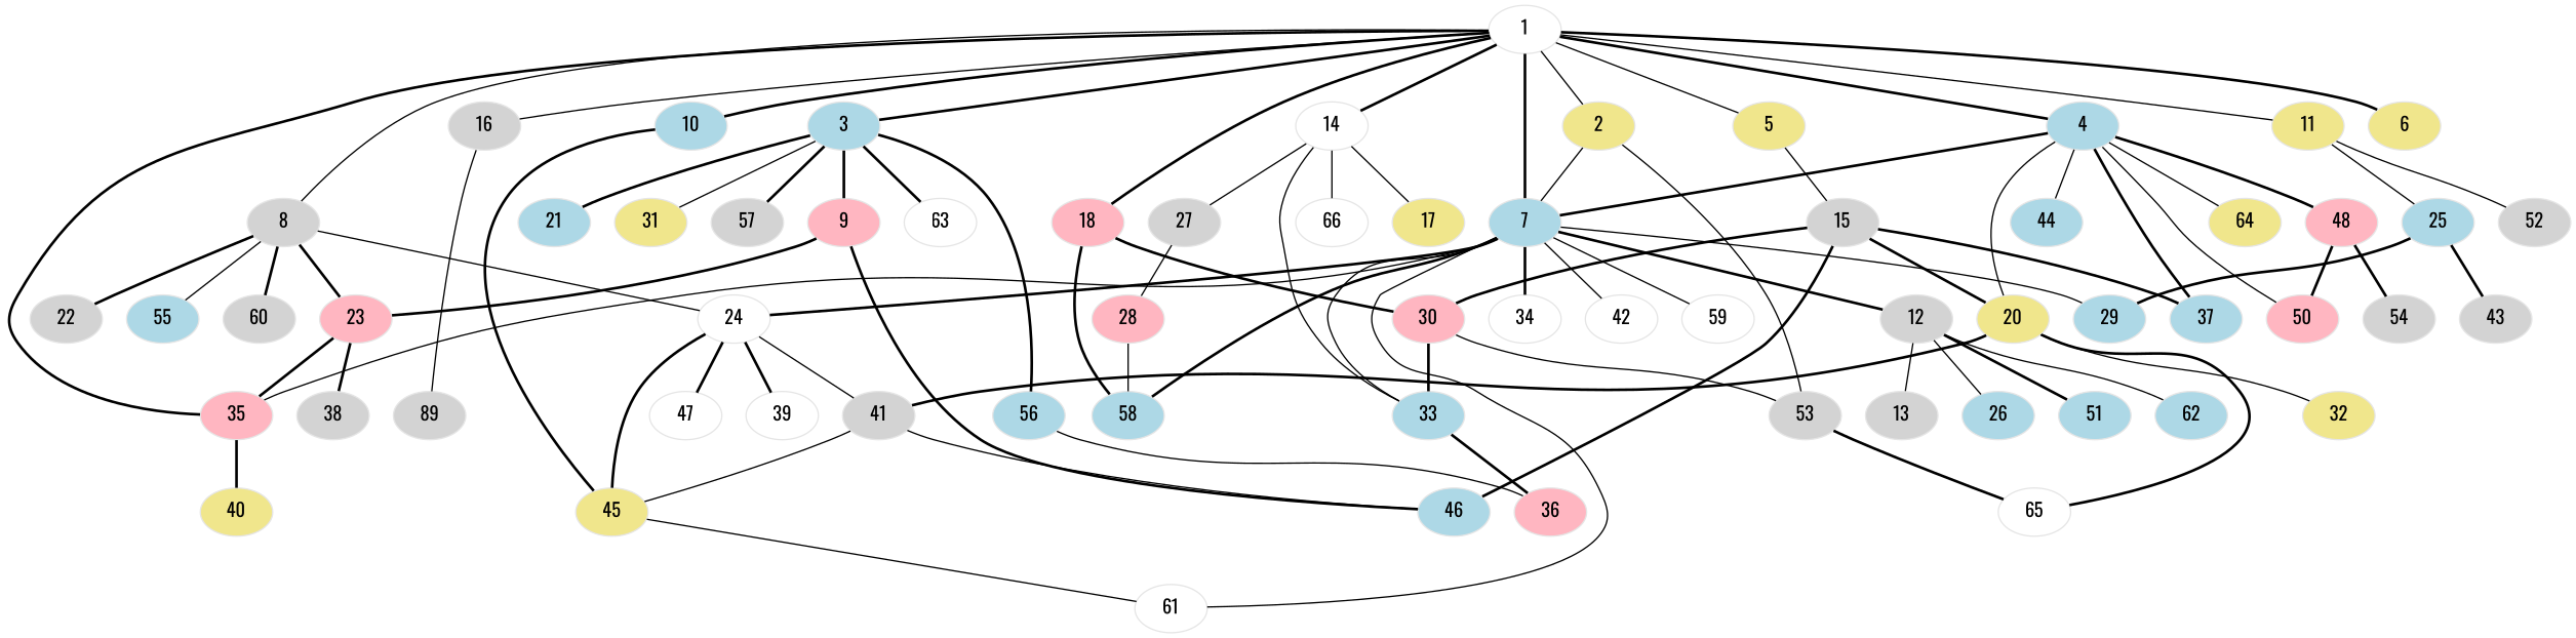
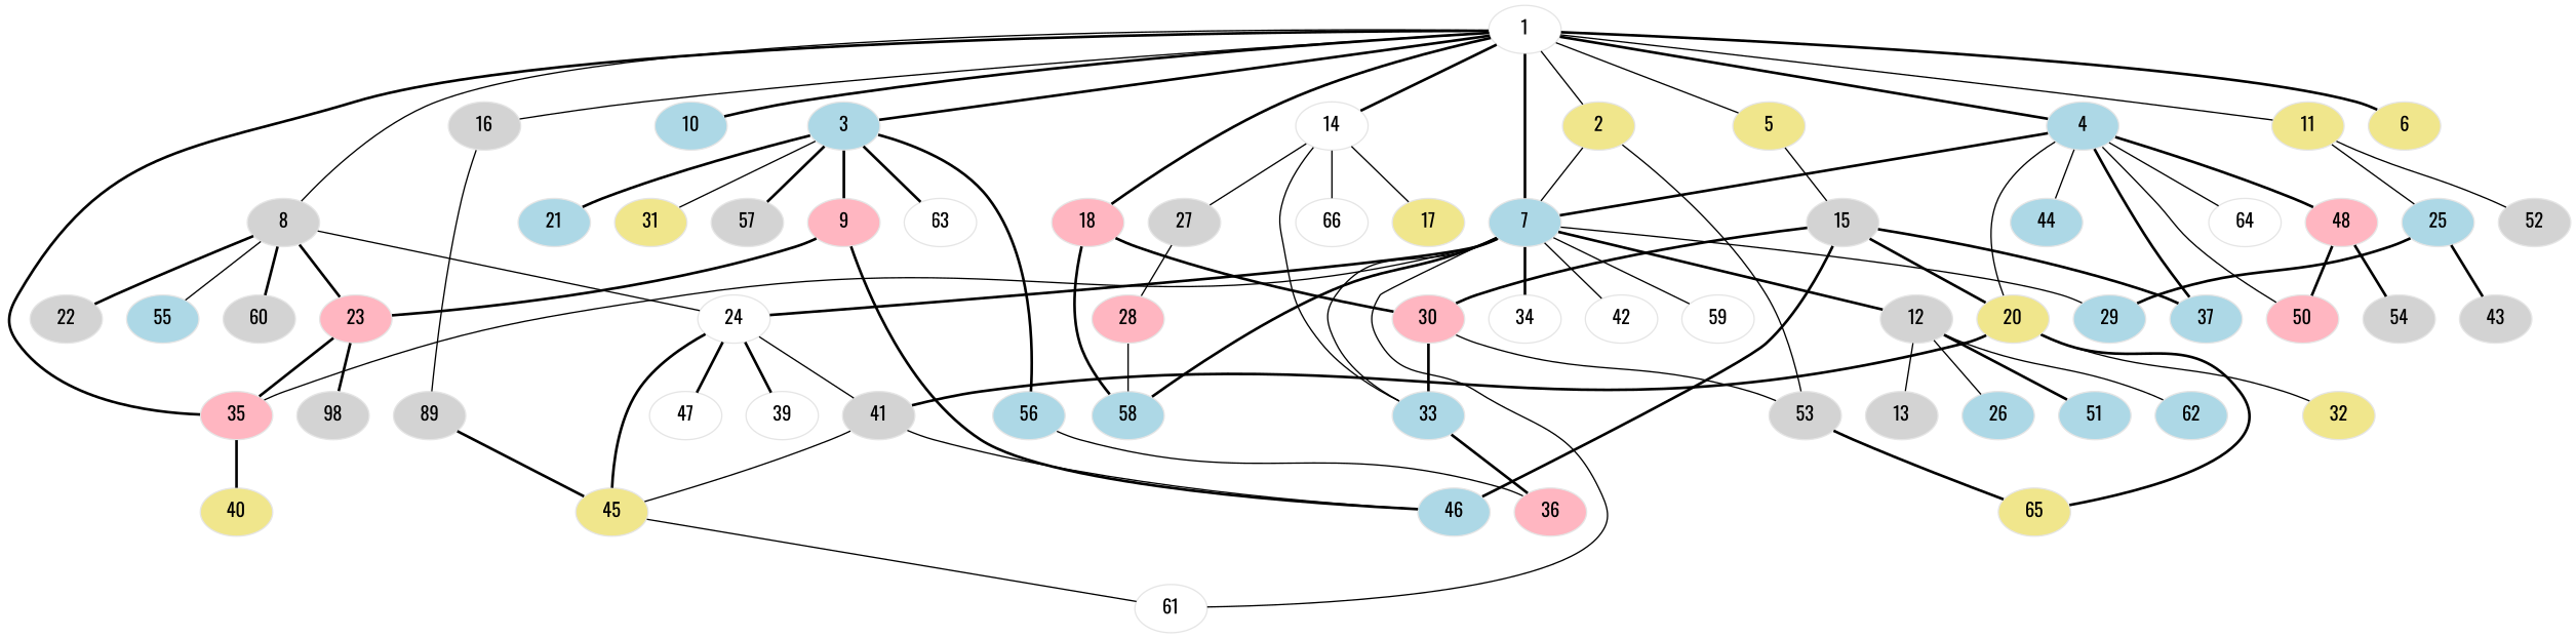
  graph {
    fontname=Oswald
    node [color=gray90 fillcolor=lightblue fontname=Oswald style=filled]
    edge [fontname=Oswald style=bold weight=1.0]
    1 [fillcolor=white]
    2 [fillcolor=khaki]
    3
    4
    5 [fillcolor=khaki]
    6 [fillcolor=khaki]
    7
    8 [fillcolor=lightgrey]
    10
    11 [fillcolor=khaki]
    14 [fillcolor=white]
    16 [fillcolor=lightgrey]
    18 [fillcolor=lightpink]
    35 [fillcolor=lightpink]
    53 [fillcolor=lightgrey]
    9 [fillcolor=lightpink]
    21
    31 [fillcolor=khaki]
    56
    57 [fillcolor=lightgrey]
    63 [fillcolor=white]
    20 [fillcolor=khaki]
    37
    44
    48 [fillcolor=lightpink]
    50 [fillcolor=lightpink]
-   64 [fillcolor=khaki]
+   64 [fillcolor=white]
    15 [fillcolor=lightgrey]
    12 [fillcolor=lightgrey]
    24 [fillcolor=white]
    29
    33
    34 [fillcolor=white]
    42 [fillcolor=white]
    58
    59 [fillcolor=white]
    61 [fillcolor=white]
    22 [fillcolor=lightgrey]
    23 [fillcolor=lightpink]
    55
    60 [fillcolor=lightgrey]
    45 [fillcolor=khaki]
    25
    52 [fillcolor=lightgrey]
    17 [fillcolor=khaki]
    27 [fillcolor=lightgrey]
    66 [fillcolor=white]
    n48 [fillcolor=lightgrey label=89]
    30 [fillcolor=lightpink]
    40 [fillcolor=khaki]
-   65 [fillcolor=white]
+   65 [fillcolor=khaki]
    46
    36 [fillcolor=lightpink]
    32 [fillcolor=khaki]
    41 [fillcolor=lightgrey]
    54 [fillcolor=lightgrey]
    13 [fillcolor=lightgrey]
    26
    51
    62
    39 [fillcolor=white]
    47 [fillcolor=white]
-   38 [fillcolor=lightgrey]
+   38 [fillcolor=lightgrey label=98]
    43 [fillcolor=lightgrey]
    28 [fillcolor=lightpink]
    1 -- 2 [style=solid]
    1 -- 3
    1 -- 4
    1 -- 5 [style=solid]
    1 -- 6
    1 -- 7 [weight=17.0]
    1 -- 8 [style=solid]
    1 -- 10
    1 -- 11 [style=solid]
    1 -- 14
    1 -- 16 [style=solid]
    1 -- 18
    1 -- 35
    2 -- 7 [style=solid]
    2 -- 53 [style=solid]
    3 -- 9
    3 -- 21
    3 -- 31 [style=solid]
    3 -- 56
    3 -- 57
    3 -- 63
    4 -- 7
    4 -- 20 [style=solid]
    4 -- 37
    4 -- 44 [style=solid]
    4 -- 48
    4 -- 50 [style=solid]
    4 -- 64 [style=solid]
    5 -- 15 [style=solid]
    7 -- 35 [style=solid]
    7 -- 12
    7 -- 24
    7 -- 29 [style=solid]
    7 -- 33 [style=solid]
    7 -- 34
    7 -- 42 [style=solid]
    7 -- 58
    7 -- 59 [style=solid]
    7 -- 61 [style=solid]
    8 -- 24 [style=solid]
    8 -- 22
    8 -- 23
    8 -- 55 [style=solid]
    8 -- 60
-   10 -- 45
+   n48 -- 45
    11 -- 25 [style=solid]
    11 -- 52 [style=solid]
    14 -- 33 [style=solid]
    14 -- 17 [style=solid]
    14 -- 27 [style=solid]
    14 -- 66 [style=solid]
    16 -- n48 [style=solid]
    18 -- 58
    18 -- 30
    35 -- 40 [weight=3.0]
    53 -- 65
    9 -- 23
    9 -- 46
    56 -- 36 [style=solid]
    20 -- 65
    20 -- 32 [style=solid weight=2.0]
    20 -- 41
    48 -- 50
    48 -- 54 [weight=2.0]
    15 -- 20
    15 -- 37
    15 -- 30
    15 -- 46 [weight=4.0]
    12 -- 13 [style=solid]
    12 -- 26 [style=solid]
    12 -- 51
    12 -- 62 [style=solid]
    24 -- 45
    24 -- 41 [style=solid]
    24 -- 39
    24 -- 47
    33 -- 36
    23 -- 35
    23 -- 38
    45 -- 61 [style=solid]
    25 -- 29
    25 -- 43
    27 -- 28 [style=solid weight=2.0]
    30 -- 53 [style=solid]
    30 -- 33 [weight=3.0]
    41 -- 45 [style=solid]
    41 -- 46 [style=solid]
    28 -- 58 [style=solid]
  }
